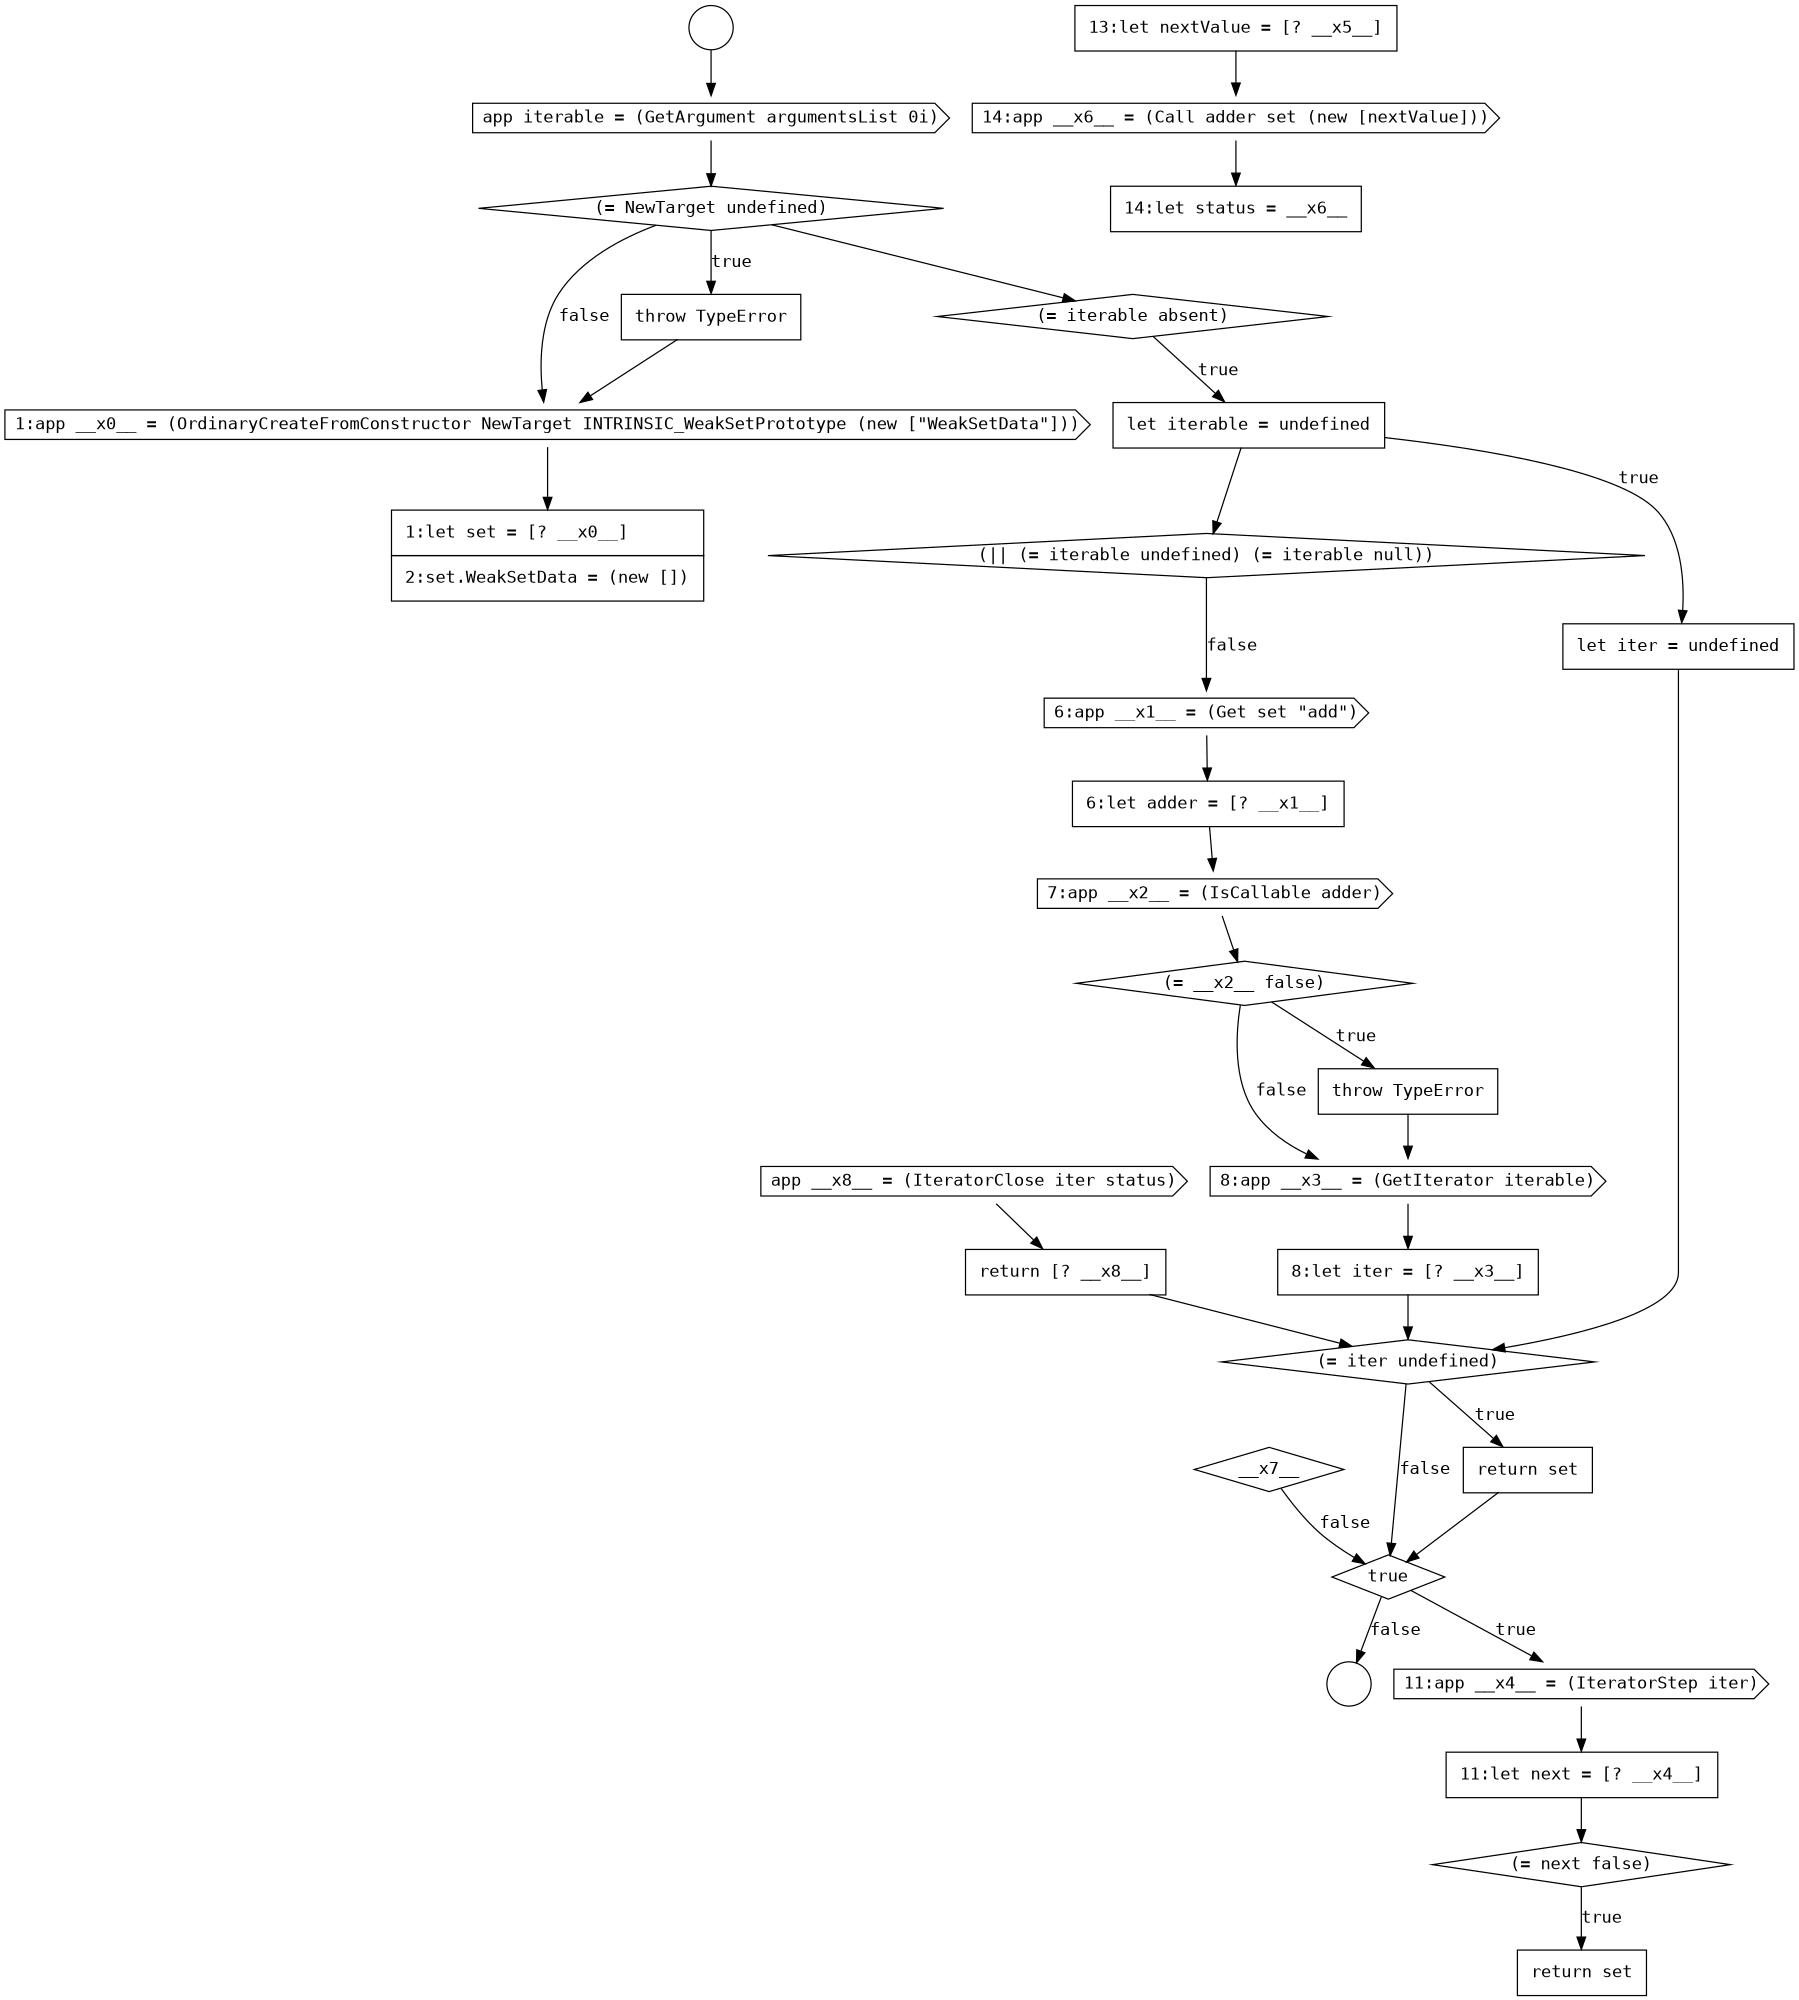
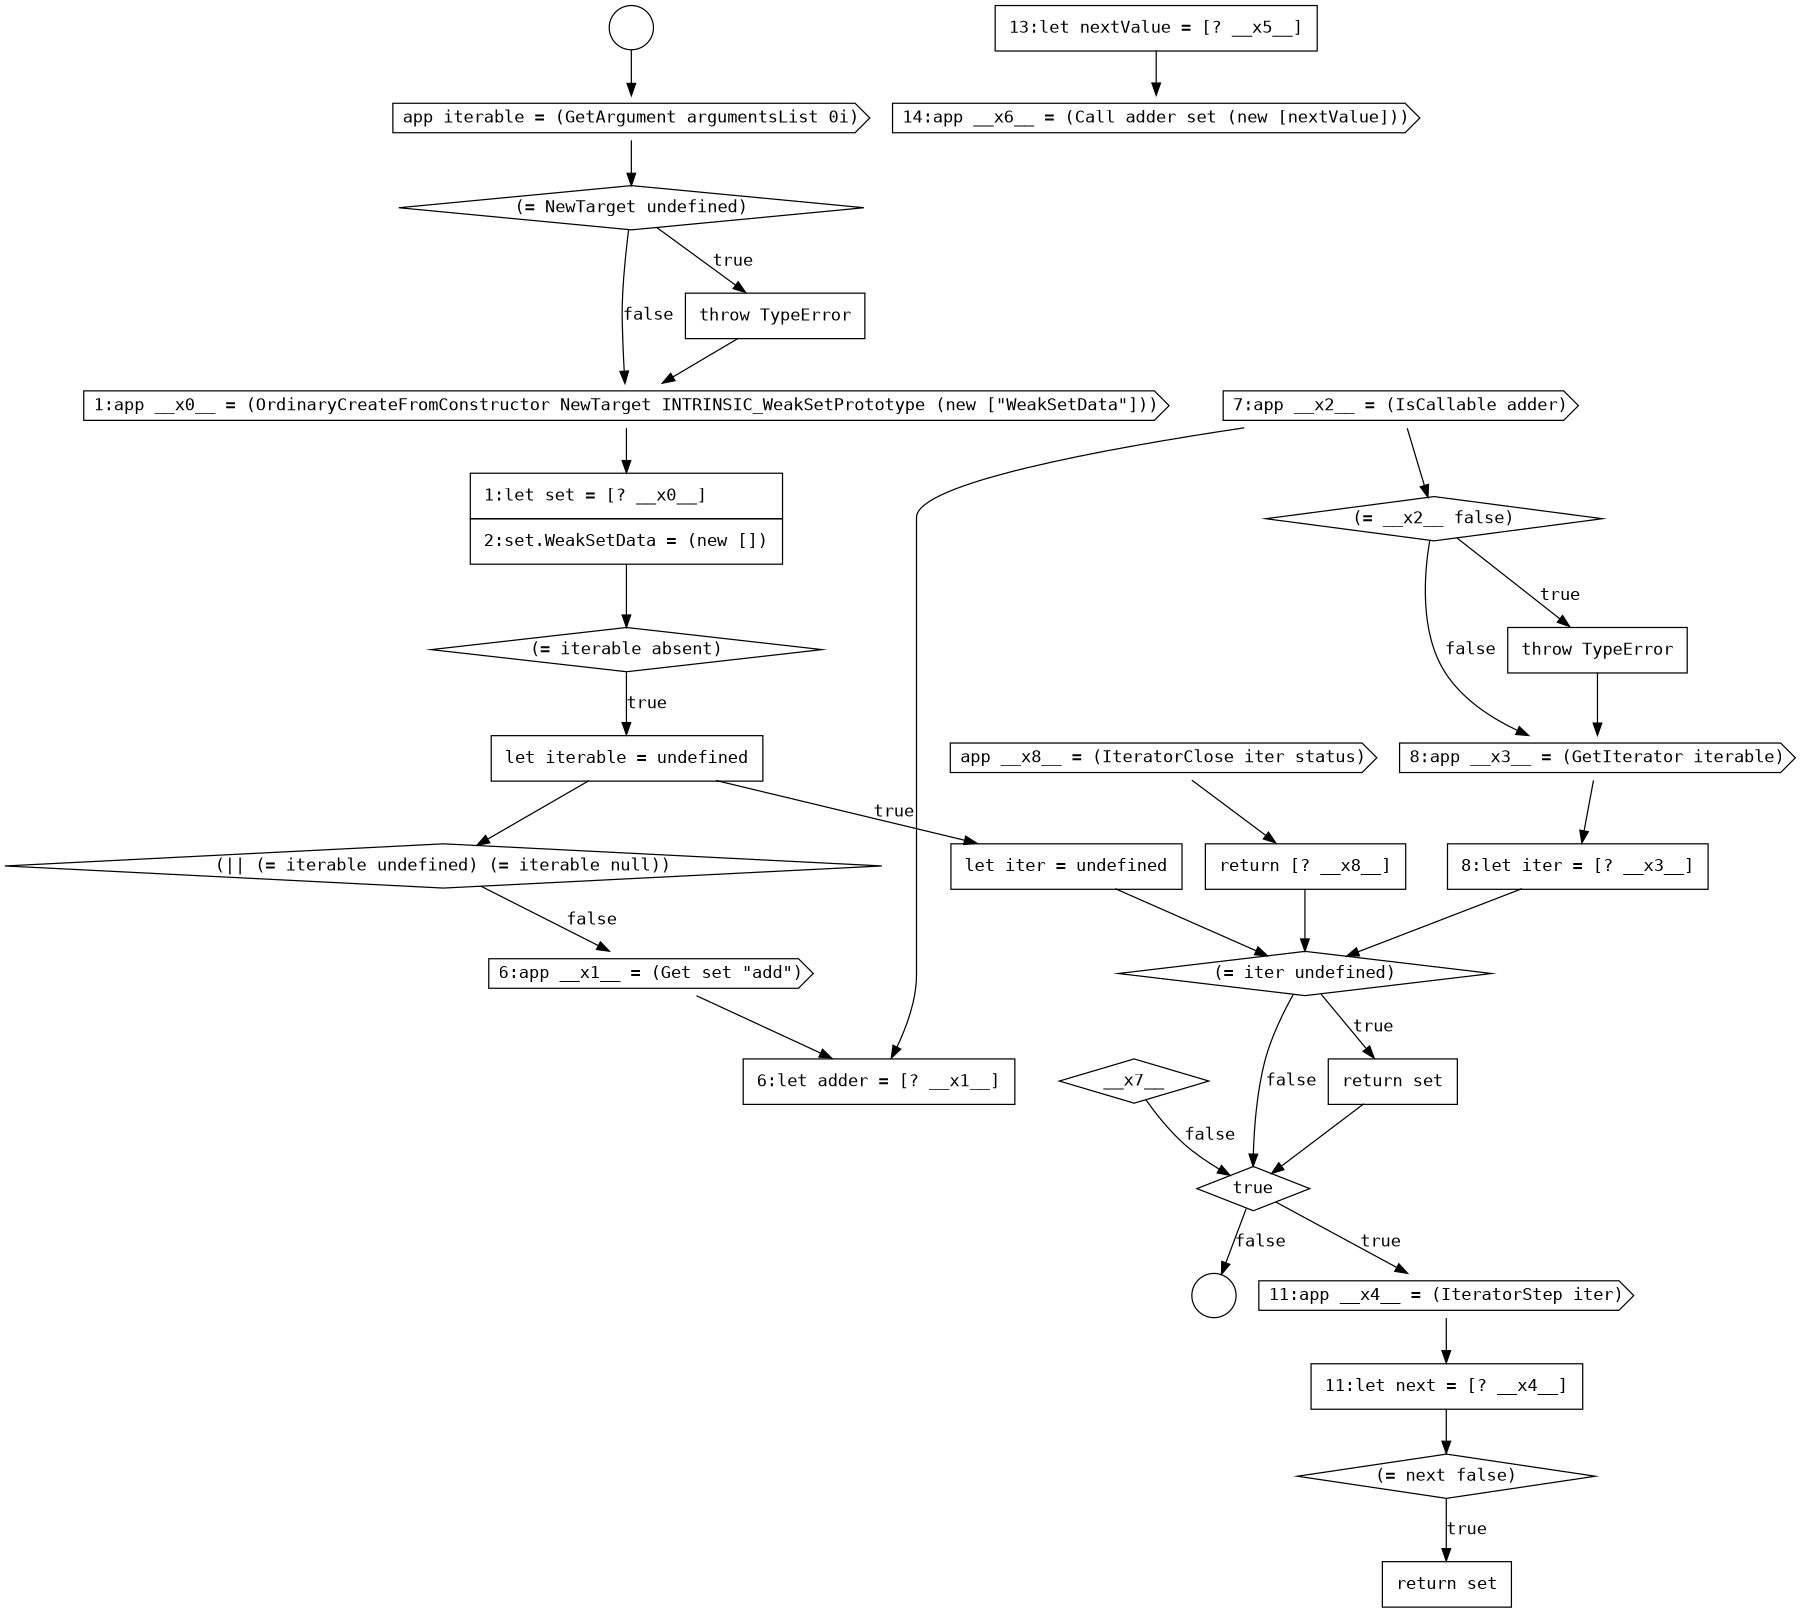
  digraph {
    fontname="DejaVu Sans Mono"
    node [color=black fillcolor=white fontname="DejaVu Sans Mono" shape=none style=filled]
    edge [color=black fontname="DejaVu Sans Mono"]
    n1 [label=<<font color="black">app iterable = (GetArgument argumentsList 0i)</font>> shape=cds]
    n2 [label=<<font color="black">(= NewTarget undefined)</font>> shape=diamond]
    n3 [label=<<font color="black">1:app __x0__ = (OrdinaryCreateFromConstructor NewTarget INTRINSIC_WeakSetPrototype (new [&quot;WeakSetData&quot;]))</font>> shape=cds]
    n4 [label=<<font color="black">     <table border="0" cellborder="1" cellspacing="0" cellpadding="10">       <tr><td align="left">throw TypeError</td></tr>     </table>   </font>> margin=0]
    n5 [label=<<font color="black">(= iterable absent)</font>> shape=diamond]
    n6 [label=<<font color="black">     <table border="0" cellborder="1" cellspacing="0" cellpadding="10">       <tr><td align="left">let iterable = undefined</td></tr>     </table>   </font>> margin=0]
    n7 [label=<<font color="black">(|| (= iterable undefined) (= iterable null))</font>> shape=diamond]
    n8 [label=<<font color="black">6:app __x1__ = (Get set &quot;add&quot;)</font>> shape=cds]
    n9 [label=<<font color="black">     <table border="0" cellborder="1" cellspacing="0" cellpadding="10">       <tr><td align="left">let iter = undefined</td></tr>     </table>   </font>> margin=0]
    n10 [label=" " shape=circle]
    n11 [label=<<font color="black">     <table border="0" cellborder="1" cellspacing="0" cellpadding="10">       <tr><td align="left">11:let next = [? __x4__]</td></tr>     </table>   </font>> margin=0]
    n12 [label=<<font color="black">(= next false)</font>> shape=diamond]
    n13 [label=<<font color="black">     <table border="0" cellborder="1" cellspacing="0" cellpadding="10">       <tr><td align="left">return set</td></tr>     </table>   </font>> margin=0]
    n14 [label=<<font color="black">__x7__</font>> shape=diamond]
    n15 [label=<<font color="black">true</font>> shape=diamond]
    n16 [label=<<font color="black">11:app __x4__ = (IteratorStep iter)</font>> shape=cds]
    n17 [label=<<font color="black">app __x8__ = (IteratorClose iter status)</font>> shape=cds]
    n18 [label=<<font color="black">     <table border="0" cellborder="1" cellspacing="0" cellpadding="10">       <tr><td align="left">return [? __x8__]</td></tr>     </table>   </font>> margin=0]
    n19 [label=<<font color="black">     <table border="0" cellborder="1" cellspacing="0" cellpadding="10">       <tr><td align="left">6:let adder = [? __x1__]</td></tr>     </table>   </font>> margin=0]
    n20 [label=<<font color="black">7:app __x2__ = (IsCallable adder)</font>> shape=cds]
    n21 [label=<<font color="black">(= __x2__ false)</font>> shape=diamond]
    n22 [label=<<font color="black">     <table border="0" cellborder="1" cellspacing="0" cellpadding="10">       <tr><td align="left">13:let nextValue = [? __x5__]</td></tr>     </table>   </font>> margin=0]
    n23 [label=<<font color="black">14:app __x6__ = (Call adder set (new [nextValue]))</font>> shape=cds]
-   n24 [label=<<font color="black">     <table border="0" cellborder="1" cellspacing="0" cellpadding="10">       <tr><td align="left">14:let status = __x6__</td></tr>     </table>   </font>> margin=0]
    n25 [label=<<font color="black">(= iter undefined)</font>> shape=diamond]
    n26 [label=<<font color="black">     <table border="0" cellborder="1" cellspacing="0" cellpadding="10">       <tr><td align="left">1:let set = [? __x0__]</td></tr>       <tr><td align="left">2:set.WeakSetData = (new [])</td></tr>     </table>   </font>> margin=0]
    n27 [label=<<font color="black">8:app __x3__ = (GetIterator iterable)</font>> shape=cds]
    n28 [label=<<font color="black">     <table border="0" cellborder="1" cellspacing="0" cellpadding="10">       <tr><td align="left">8:let iter = [? __x3__]</td></tr>     </table>   </font>> margin=0]
    n29 [label=<<font color="black">     <table border="0" cellborder="1" cellspacing="0" cellpadding="10">       <tr><td align="left">throw TypeError</td></tr>     </table>   </font>> margin=0]
    n30 [label=<<font color="black">     <table border="0" cellborder="1" cellspacing="0" cellpadding="10">       <tr><td align="left">return set</td></tr>     </table>   </font>> margin=0]
    n31 [label=" " shape=circle]
    n1 -> n2
    n2 -> n3 [label=<<font color="black">false</font>>]
    n2 -> n4 [label=<<font color="black">true</font>>]
    n3 -> n26
    n4 -> n3
    n5 -> n6 [label=<<font color="black">true</font>>]
    n6 -> n7
    n6 -> n9 [label=<<font color="black">true</font>>]
    n7 -> n8 [label=<<font color="black">false</font>>]
    n8 -> n19
    n9 -> n25
    n11 -> n12
    n12 -> n13 [label=<<font color="black">true</font>>]
    n14 -> n15 [label=<<font color="black">false</font>>]
    n15 -> n10 [label=<<font color="black">false</font>>]
    n15 -> n16 [label=<<font color="black">true</font>>]
    n16 -> n11
    n17 -> n18
    n18 -> n25
-   n19 -> n20
+   n20 -> n19
    n20 -> n21
    n21 -> n27 [label=<<font color="black">false</font>>]
    n21 -> n29 [label=<<font color="black">true</font>>]
    n22 -> n23
-   n23 -> n24
    n25 -> n15 [label=<<font color="black">false</font>>]
    n25 -> n30 [label=<<font color="black">true</font>>]
-   n2 -> n5
+   n26 -> n5
    n27 -> n28
    n28 -> n25
    n29 -> n27
    n30 -> n15
    n31 -> n1
  }
